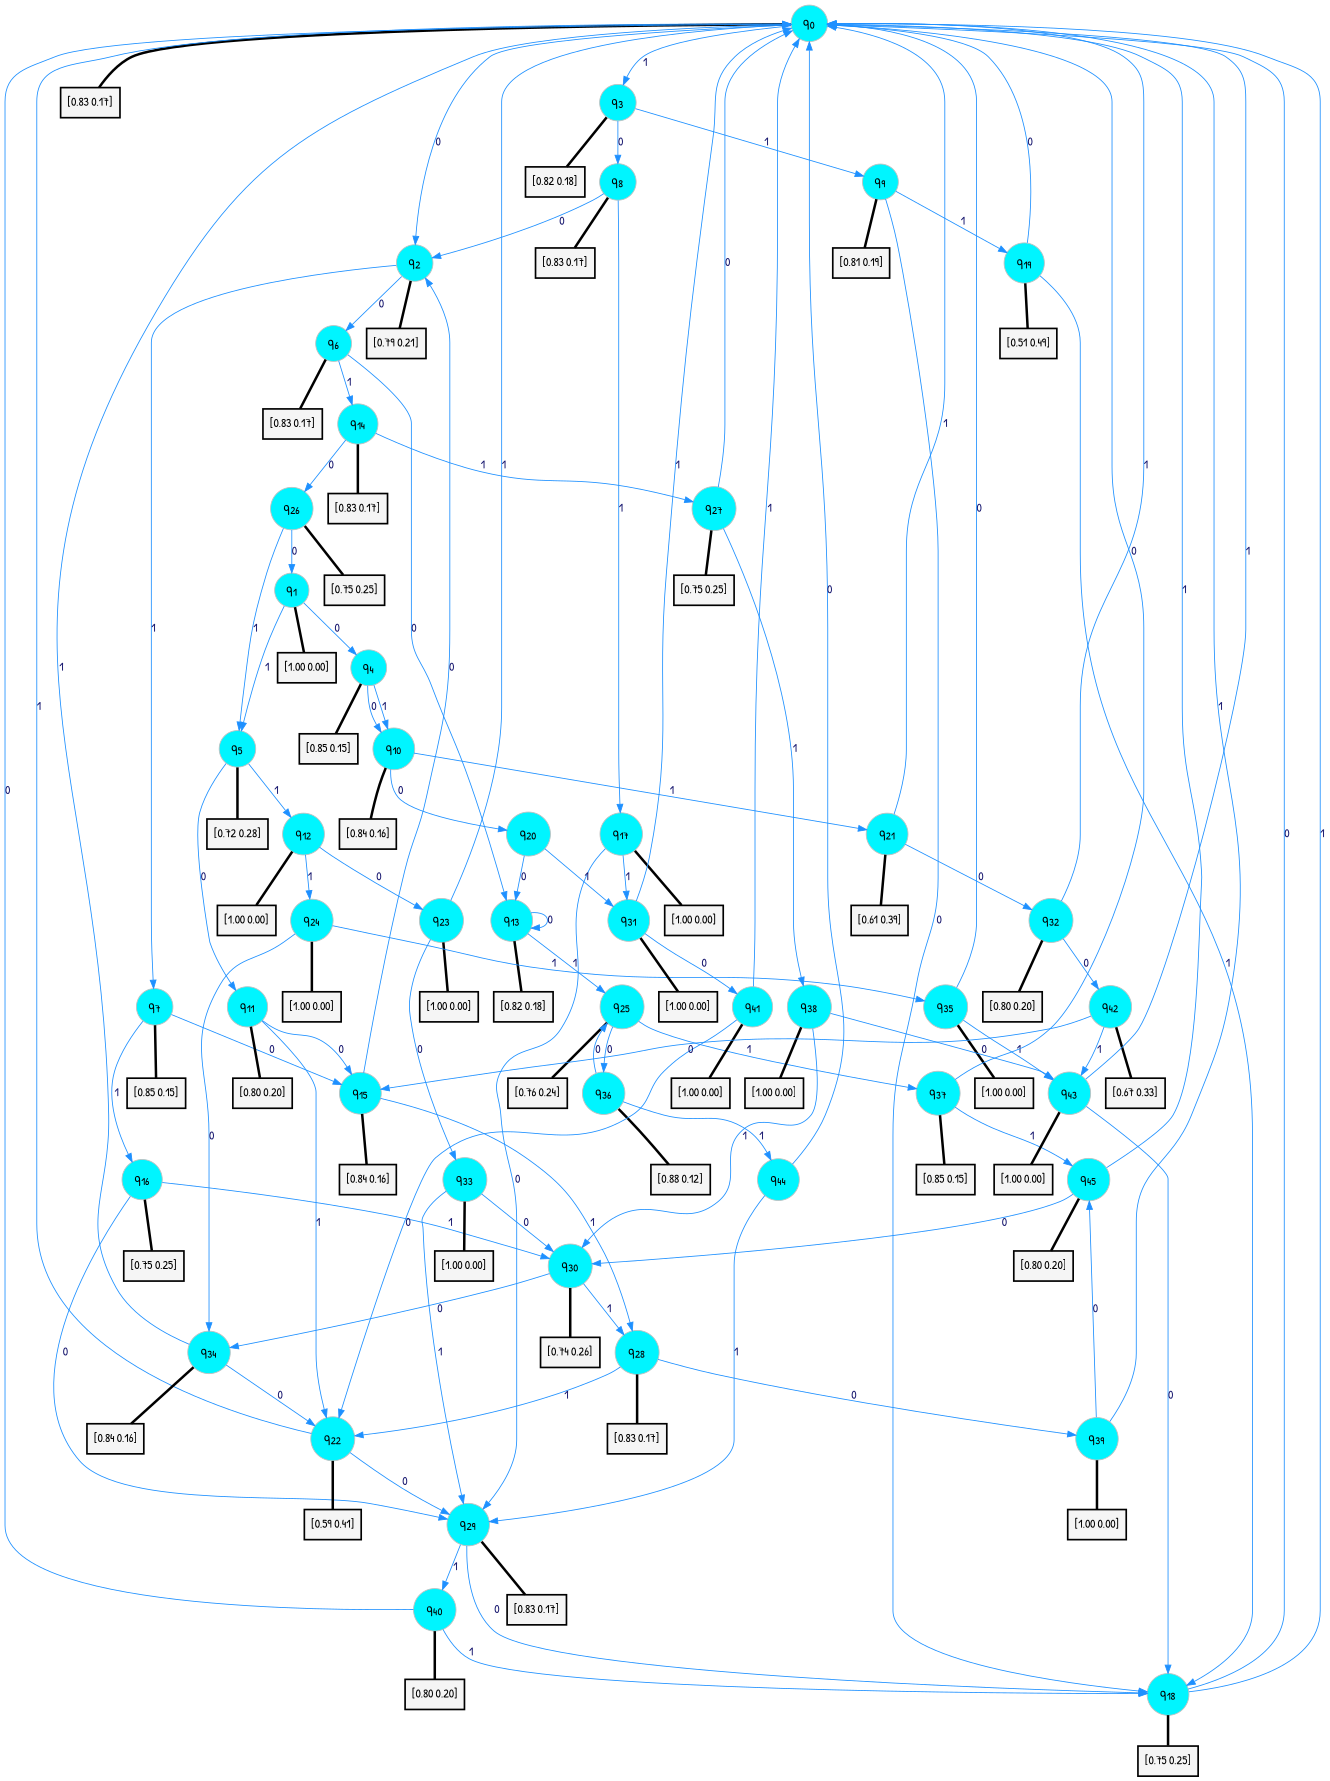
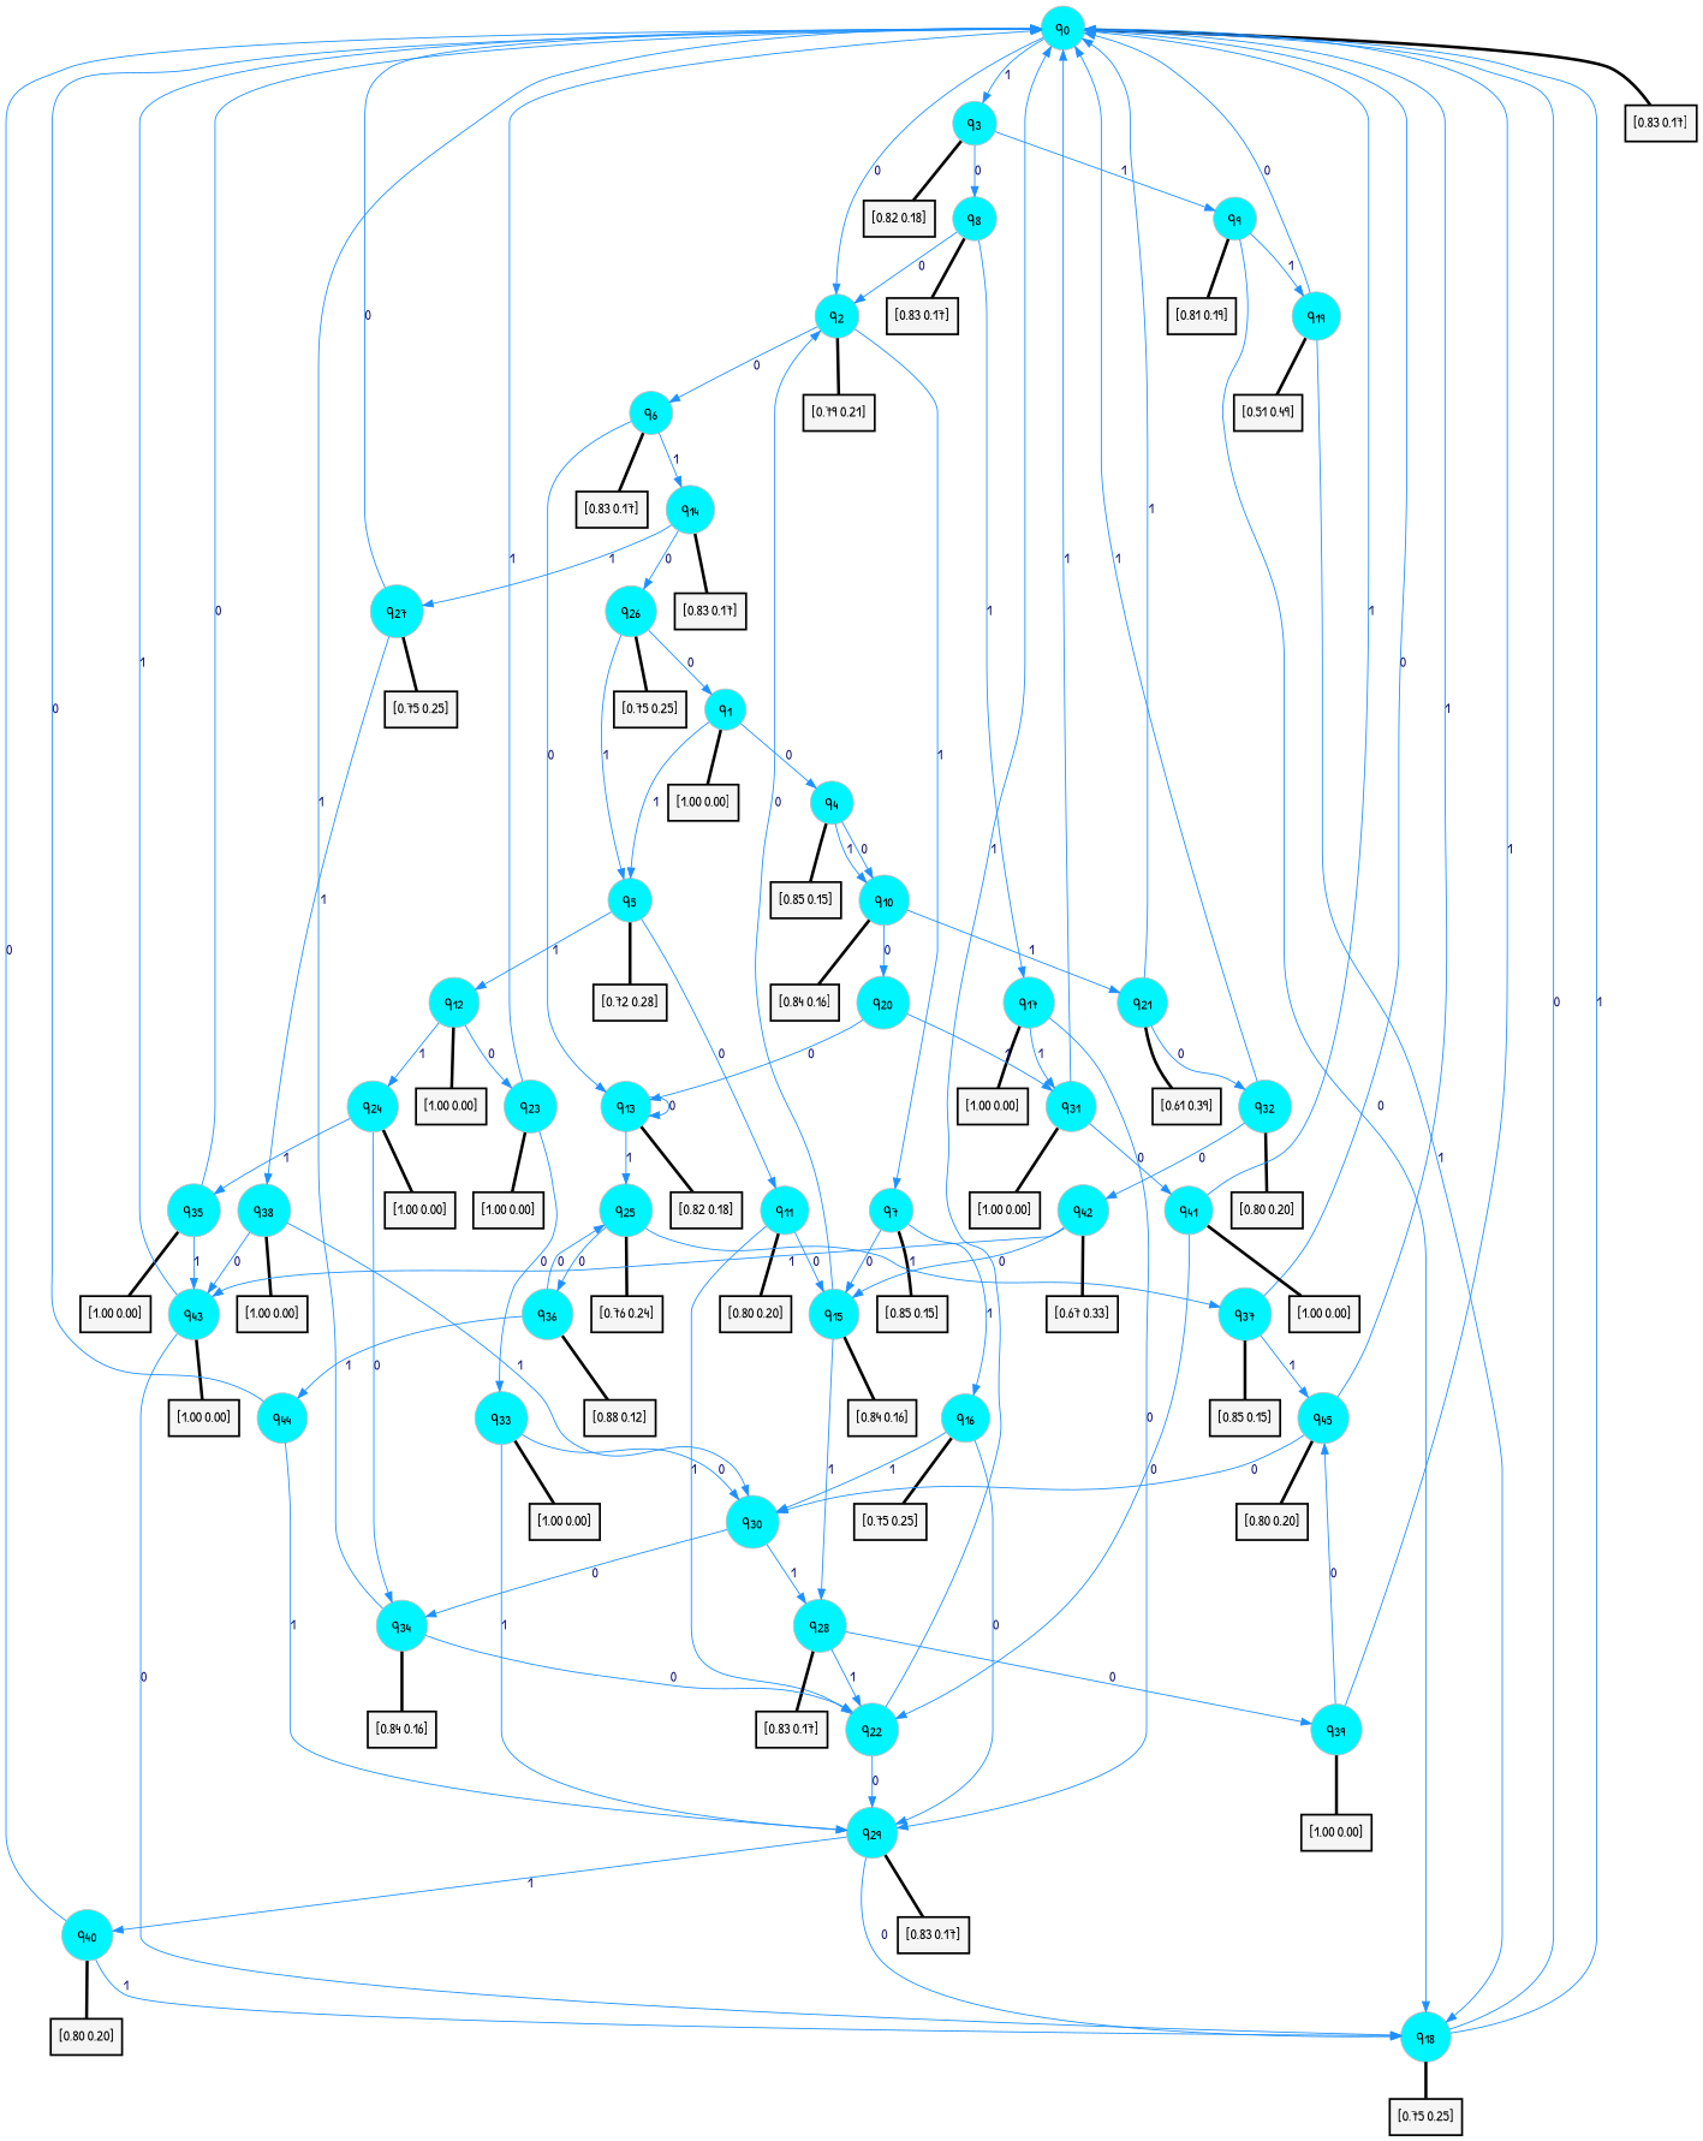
  digraph {
    fontname="Patrick Hand"
    rankdir=TD
    node [color=gray fillcolor=turquoise1 fontcolor=black fontname="Patrick Hand" fontsize=16 fontweight=bold shape=circle style=filled]
    edge [arrowsize=1 color=dodgerblue1 fontcolor=midnightblue fontname="Patrick Hand" fontweight=bold penwidth=1 style=solid weight=20]
    n1 [label=<q<SUB>0</SUB>>]
    n2 [label=<q<SUB>2</SUB>>]
    n3 [label=<q<SUB>3</SUB>>]
    n4 [color=black fillcolor=whitesmoke fontsize=14 label="[0.83 0.17]" penwidth=2 shape=box]
    n5 [label=<q<SUB>6</SUB>>]
    n6 [label=<q<SUB>7</SUB>>]
    n7 [color=black fillcolor=whitesmoke fontsize=14 label="[0.79 0.21]" penwidth=2 shape=box]
    n8 [label=<q<SUB>8</SUB>>]
    n9 [label=<q<SUB>9</SUB>>]
    n10 [color=black fillcolor=whitesmoke fontsize=14 label="[0.82 0.18]" penwidth=2 shape=box]
    n11 [label=<q<SUB>1</SUB>>]
    n12 [label=<q<SUB>4</SUB>>]
    n13 [label=<q<SUB>5</SUB>>]
    n14 [color=black fillcolor=whitesmoke fontsize=14 label="[1.00 0.00]" penwidth=2 shape=box]
    n15 [label=<q<SUB>10</SUB>>]
    n16 [color=black fillcolor=whitesmoke fontsize=14 label="[0.85 0.15]" penwidth=2 shape=box]
    n17 [label=<q<SUB>11</SUB>>]
    n18 [label=<q<SUB>12</SUB>>]
    n19 [color=black fillcolor=whitesmoke fontsize=14 label="[0.72 0.28]" penwidth=2 shape=box]
    n20 [label=<q<SUB>13</SUB>>]
    n21 [label=<q<SUB>14</SUB>>]
    n22 [color=black fillcolor=whitesmoke fontsize=14 label="[0.83 0.17]" penwidth=2 shape=box]
    n23 [label=<q<SUB>15</SUB>>]
    n24 [label=<q<SUB>16</SUB>>]
    n25 [color=black fillcolor=whitesmoke fontsize=14 label="[0.85 0.15]" penwidth=2 shape=box]
    n26 [label=<q<SUB>17</SUB>>]
    n27 [color=black fillcolor=whitesmoke fontsize=14 label="[0.83 0.17]" penwidth=2 shape=box]
    n28 [label=<q<SUB>18</SUB>>]
    n29 [label=<q<SUB>19</SUB>>]
    n30 [color=black fillcolor=whitesmoke fontsize=14 label="[0.81 0.19]" penwidth=2 shape=box]
    n31 [label=<q<SUB>20</SUB>>]
    n32 [label=<q<SUB>21</SUB>>]
    n33 [color=black fillcolor=whitesmoke fontsize=14 label="[0.84 0.16]" penwidth=2 shape=box]
    n34 [label=<q<SUB>22</SUB>>]
    n35 [color=black fillcolor=whitesmoke fontsize=14 label="[0.80 0.20]" penwidth=2 shape=box]
    n36 [label=<q<SUB>23</SUB>>]
    n37 [label=<q<SUB>24</SUB>>]
    n38 [color=black fillcolor=whitesmoke fontsize=14 label="[1.00 0.00]" penwidth=2 shape=box]
    n39 [label=<q<SUB>25</SUB>>]
    n40 [color=black fillcolor=whitesmoke fontsize=14 label="[0.82 0.18]" penwidth=2 shape=box]
    n41 [label=<q<SUB>26</SUB>>]
    n42 [label=<q<SUB>27</SUB>>]
    n43 [color=black fillcolor=whitesmoke fontsize=14 label="[0.83 0.17]" penwidth=2 shape=box]
    n44 [label=<q<SUB>28</SUB>>]
    n45 [color=black fillcolor=whitesmoke fontsize=14 label="[0.84 0.16]" penwidth=2 shape=box]
    n46 [label=<q<SUB>29</SUB>>]
    n47 [label=<q<SUB>30</SUB>>]
    n48 [color=black fillcolor=whitesmoke fontsize=14 label="[0.75 0.25]" penwidth=2 shape=box]
    n49 [label=<q<SUB>31</SUB>>]
    n50 [color=black fillcolor=whitesmoke fontsize=14 label="[1.00 0.00]" penwidth=2 shape=box]
    n51 [color=black fillcolor=whitesmoke fontsize=14 label="[0.75 0.25]" penwidth=2 shape=box]
    n52 [color=black fillcolor=whitesmoke fontsize=14 label="[0.51 0.49]" penwidth=2 shape=box]
    n53 [label=<q<SUB>32</SUB>>]
    n54 [color=black fillcolor=whitesmoke fontsize=14 label="[0.61 0.39]" penwidth=2 shape=box]
-   n55 [color=black fillcolor=whitesmoke fontsize=14 label="[0.59 0.41]" penwidth=2 shape=box]
    n56 [label=<q<SUB>33</SUB>>]
    n57 [color=black fillcolor=whitesmoke fontsize=14 label="[1.00 0.00]" penwidth=2 shape=box]
    n58 [label=<q<SUB>34</SUB>>]
    n59 [label=<q<SUB>35</SUB>>]
    n60 [color=black fillcolor=whitesmoke fontsize=14 label="[1.00 0.00]" penwidth=2 shape=box]
    n61 [label=<q<SUB>36</SUB>>]
    n62 [label=<q<SUB>37</SUB>>]
    n63 [color=black fillcolor=whitesmoke fontsize=14 label="[0.76 0.24]" penwidth=2 shape=box]
    n64 [color=black fillcolor=whitesmoke fontsize=14 label="[0.75 0.25]" penwidth=2 shape=box]
    n65 [label=<q<SUB>38</SUB>>]
    n66 [color=black fillcolor=whitesmoke fontsize=14 label="[0.75 0.25]" penwidth=2 shape=box]
    n67 [label=<q<SUB>39</SUB>>]
    n68 [color=black fillcolor=whitesmoke fontsize=14 label="[0.83 0.17]" penwidth=2 shape=box]
    n69 [label=<q<SUB>40</SUB>>]
    n70 [color=black fillcolor=whitesmoke fontsize=14 label="[0.83 0.17]" penwidth=2 shape=box]
-   n71 [color=black fillcolor=whitesmoke fontsize=14 label="[0.74 0.26]" penwidth=2 shape=box]
    n72 [label=<q<SUB>41</SUB>>]
    n73 [color=black fillcolor=whitesmoke fontsize=14 label="[1.00 0.00]" penwidth=2 shape=box]
    n74 [label=<q<SUB>42</SUB>>]
    n75 [color=black fillcolor=whitesmoke fontsize=14 label="[0.80 0.20]" penwidth=2 shape=box]
    n76 [color=black fillcolor=whitesmoke fontsize=14 label="[1.00 0.00]" penwidth=2 shape=box]
    n77 [color=black fillcolor=whitesmoke fontsize=14 label="[0.84 0.16]" penwidth=2 shape=box]
    n78 [label=<q<SUB>43</SUB>>]
    n79 [color=black fillcolor=whitesmoke fontsize=14 label="[1.00 0.00]" penwidth=2 shape=box]
    n80 [label=<q<SUB>44</SUB>>]
    n81 [color=black fillcolor=whitesmoke fontsize=14 label="[0.88 0.12]" penwidth=2 shape=box]
    n82 [label=<q<SUB>45</SUB>>]
    n83 [color=black fillcolor=whitesmoke fontsize=14 label="[0.85 0.15]" penwidth=2 shape=box]
    n84 [color=black fillcolor=whitesmoke fontsize=14 label="[1.00 0.00]" penwidth=2 shape=box]
    n85 [color=black fillcolor=whitesmoke fontsize=14 label="[1.00 0.00]" penwidth=2 shape=box]
    n86 [color=black fillcolor=whitesmoke fontsize=14 label="[0.80 0.20]" penwidth=2 shape=box]
    n87 [color=black fillcolor=whitesmoke fontsize=14 label="[1.00 0.00]" penwidth=2 shape=box]
    n88 [color=black fillcolor=whitesmoke fontsize=14 label="[0.67 0.33]" penwidth=2 shape=box]
    n89 [color=black fillcolor=whitesmoke fontsize=14 label="[1.00 0.00]" penwidth=2 shape=box]
    n90 [color=black fillcolor=whitesmoke fontsize=14 label="[0.80 0.20]" penwidth=2 shape=box]
    n1 -> n2 [label=0]
    n1 -> n3 [label=1]
    n1 -> n4 [arrowhead=none color=black penwidth=3]
    n2 -> n5 [label=0]
    n2 -> n6 [label=1]
    n2 -> n7 [arrowhead=none color=black penwidth=3]
    n3 -> n8 [label=0]
    n3 -> n9 [label=1]
    n3 -> n10 [arrowhead=none color=black penwidth=3]
    n5 -> n20 [label=0]
    n5 -> n21 [label=1]
    n5 -> n22 [arrowhead=none color=black penwidth=3]
    n6 -> n23 [label=0]
    n6 -> n24 [label=1]
    n6 -> n25 [arrowhead=none color=black penwidth=3]
    n8 -> n2 [label=0]
    n8 -> n26 [label=1]
    n8 -> n27 [arrowhead=none color=black penwidth=3]
    n9 -> n28 [label=0]
    n9 -> n29 [label=1]
    n9 -> n30 [arrowhead=none color=black penwidth=3]
    n11 -> n12 [label=0]
    n11 -> n13 [label=1]
    n11 -> n14 [arrowhead=none color=black penwidth=3]
    n12 -> n15 [label=0]
    n12 -> n15 [label=1]
    n12 -> n16 [arrowhead=none color=black penwidth=3]
    n13 -> n17 [label=0]
    n13 -> n18 [label=1]
    n13 -> n19 [arrowhead=none color=black penwidth=3]
    n15 -> n31 [label=0]
    n15 -> n32 [label=1]
    n15 -> n33 [arrowhead=none color=black penwidth=3]
    n17 -> n23 [label=0]
    n17 -> n34 [label=1]
    n17 -> n35 [arrowhead=none color=black penwidth=3]
    n18 -> n36 [label=0]
    n18 -> n37 [label=1]
    n18 -> n38 [arrowhead=none color=black penwidth=3]
    n20 -> n20 [label=0]
    n20 -> n39 [label=1]
    n20 -> n40 [arrowhead=none color=black penwidth=3]
    n21 -> n41 [label=0]
    n21 -> n42 [label=1]
    n21 -> n43 [arrowhead=none color=black penwidth=3]
    n23 -> n2 [label=0]
    n23 -> n44 [label=1]
    n23 -> n45 [arrowhead=none color=black penwidth=3]
    n24 -> n46 [label=0]
    n24 -> n47 [label=1]
    n24 -> n48 [arrowhead=none color=black penwidth=3]
    n26 -> n46 [label=0]
    n26 -> n49 [label=1]
    n26 -> n50 [arrowhead=none color=black penwidth=3]
    n28 -> n1 [label=0]
    n28 -> n1 [label=1]
    n28 -> n51 [arrowhead=none color=black penwidth=3]
    n29 -> n1 [label=0]
    n29 -> n28 [label=1]
    n29 -> n52 [arrowhead=none color=black penwidth=3]
    n31 -> n20 [label=0]
    n31 -> n49 [label=1]
    n32 -> n1 [label=1]
    n32 -> n53 [label=0]
    n32 -> n54 [arrowhead=none color=black penwidth=3]
    n34 -> n1 [label=1]
    n34 -> n46 [label=0]
-   n34 -> n55 [arrowhead=none color=black penwidth=3]
    n36 -> n1 [label=1]
    n36 -> n56 [label=0]
    n36 -> n57 [arrowhead=none color=black penwidth=3]
    n37 -> n58 [label=0]
    n37 -> n59 [label=1]
    n37 -> n60 [arrowhead=none color=black penwidth=3]
    n39 -> n61 [label=0]
    n39 -> n62 [label=1]
    n39 -> n63 [arrowhead=none color=black penwidth=3]
    n41 -> n11 [label=0]
    n41 -> n13 [label=1]
    n41 -> n64 [arrowhead=none color=black penwidth=3]
    n42 -> n1 [label=0]
    n42 -> n65 [label=1]
    n42 -> n66 [arrowhead=none color=black penwidth=3]
    n44 -> n34 [label=1]
    n44 -> n67 [label=0]
    n44 -> n68 [arrowhead=none color=black penwidth=3]
    n46 -> n28 [label=0]
    n46 -> n69 [label=1]
    n46 -> n70 [arrowhead=none color=black penwidth=3]
    n47 -> n44 [label=1]
    n47 -> n58 [label=0]
-   n47 -> n71 [arrowhead=none color=black penwidth=3]
    n49 -> n1 [label=1]
    n49 -> n72 [label=0]
    n49 -> n73 [arrowhead=none color=black penwidth=3]
    n53 -> n1 [label=1]
    n53 -> n74 [label=0]
    n53 -> n75 [arrowhead=none color=black penwidth=3]
    n56 -> n46 [label=1]
    n56 -> n47 [label=0]
    n56 -> n76 [arrowhead=none color=black penwidth=3]
    n58 -> n1 [label=1]
    n58 -> n34 [label=0]
    n58 -> n77 [arrowhead=none color=black penwidth=3]
    n59 -> n1 [label=0]
    n59 -> n78 [label=1]
    n59 -> n79 [arrowhead=none color=black penwidth=3]
    n61 -> n39 [label=0]
    n61 -> n80 [label=1]
    n61 -> n81 [arrowhead=none color=black penwidth=3]
    n62 -> n1 [label=0]
    n62 -> n82 [label=1]
    n62 -> n83 [arrowhead=none color=black penwidth=3]
    n65 -> n47 [label=1]
    n65 -> n78 [label=0]
    n65 -> n84 [arrowhead=none color=black penwidth=3]
    n67 -> n1 [label=1]
    n67 -> n82 [label=0]
    n67 -> n85 [arrowhead=none color=black penwidth=3]
    n69 -> n1 [label=0]
    n69 -> n28 [label=1]
    n69 -> n86 [arrowhead=none color=black penwidth=3]
    n72 -> n1 [label=1]
    n72 -> n34 [label=0]
    n72 -> n87 [arrowhead=none color=black penwidth=3]
    n74 -> n23 [label=0]
    n74 -> n78 [label=1]
    n74 -> n88 [arrowhead=none color=black penwidth=3]
    n78 -> n1 [label=1]
    n78 -> n28 [label=0]
    n78 -> n89 [arrowhead=none color=black penwidth=3]
    n80 -> n1 [label=0]
    n80 -> n46 [label=1]
    n82 -> n1 [label=1]
    n82 -> n47 [label=0]
    n82 -> n90 [arrowhead=none color=black penwidth=3]
  }
